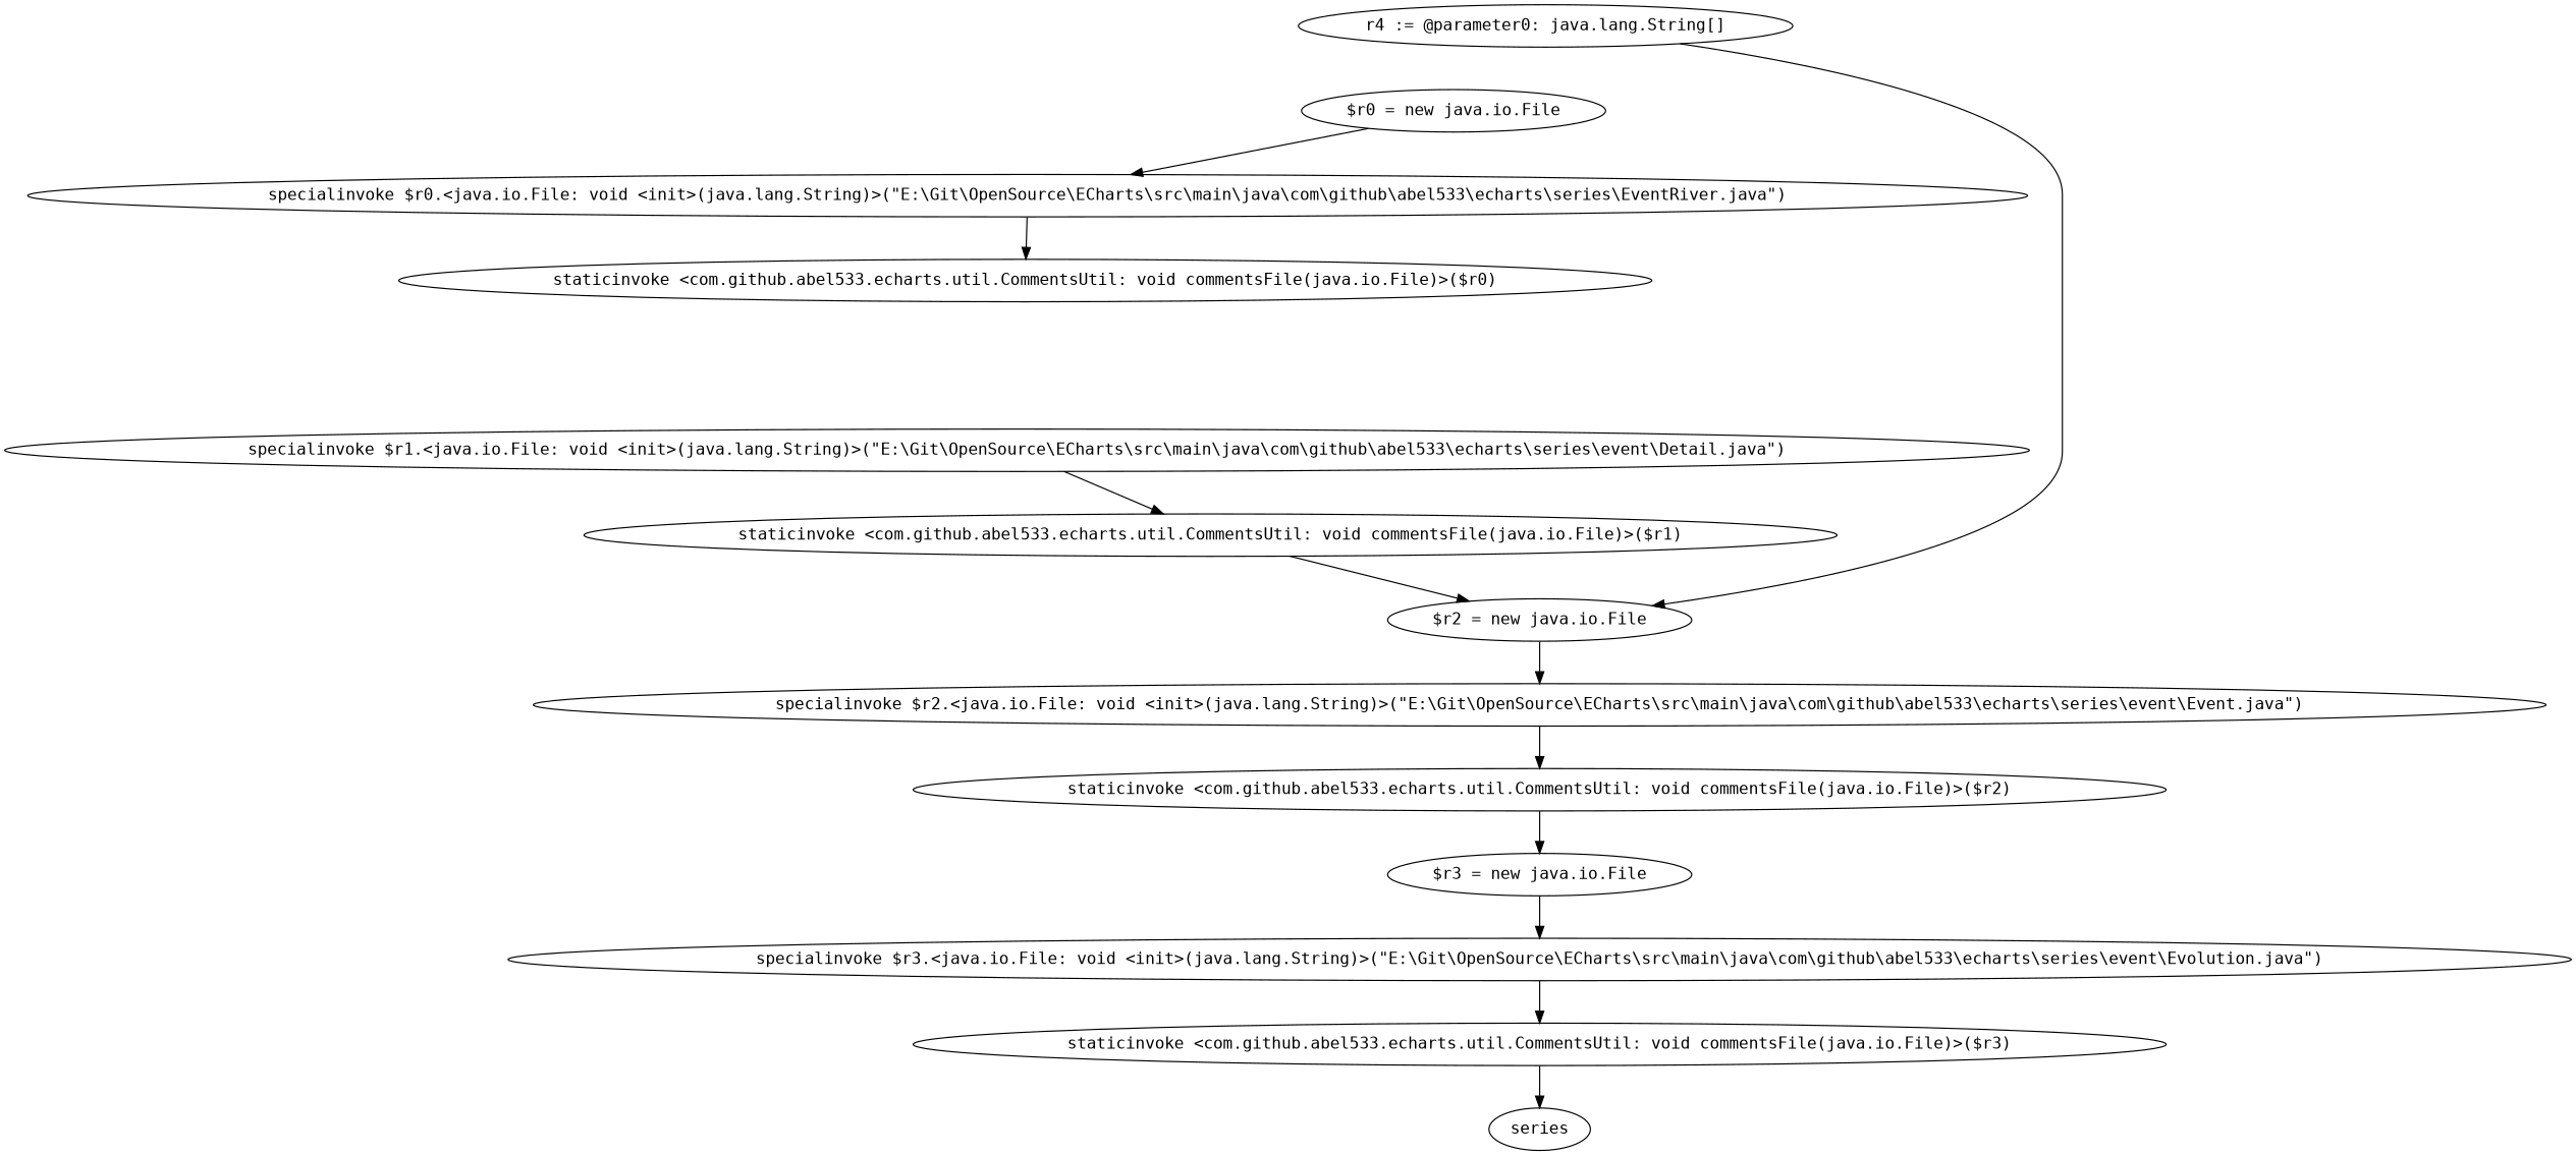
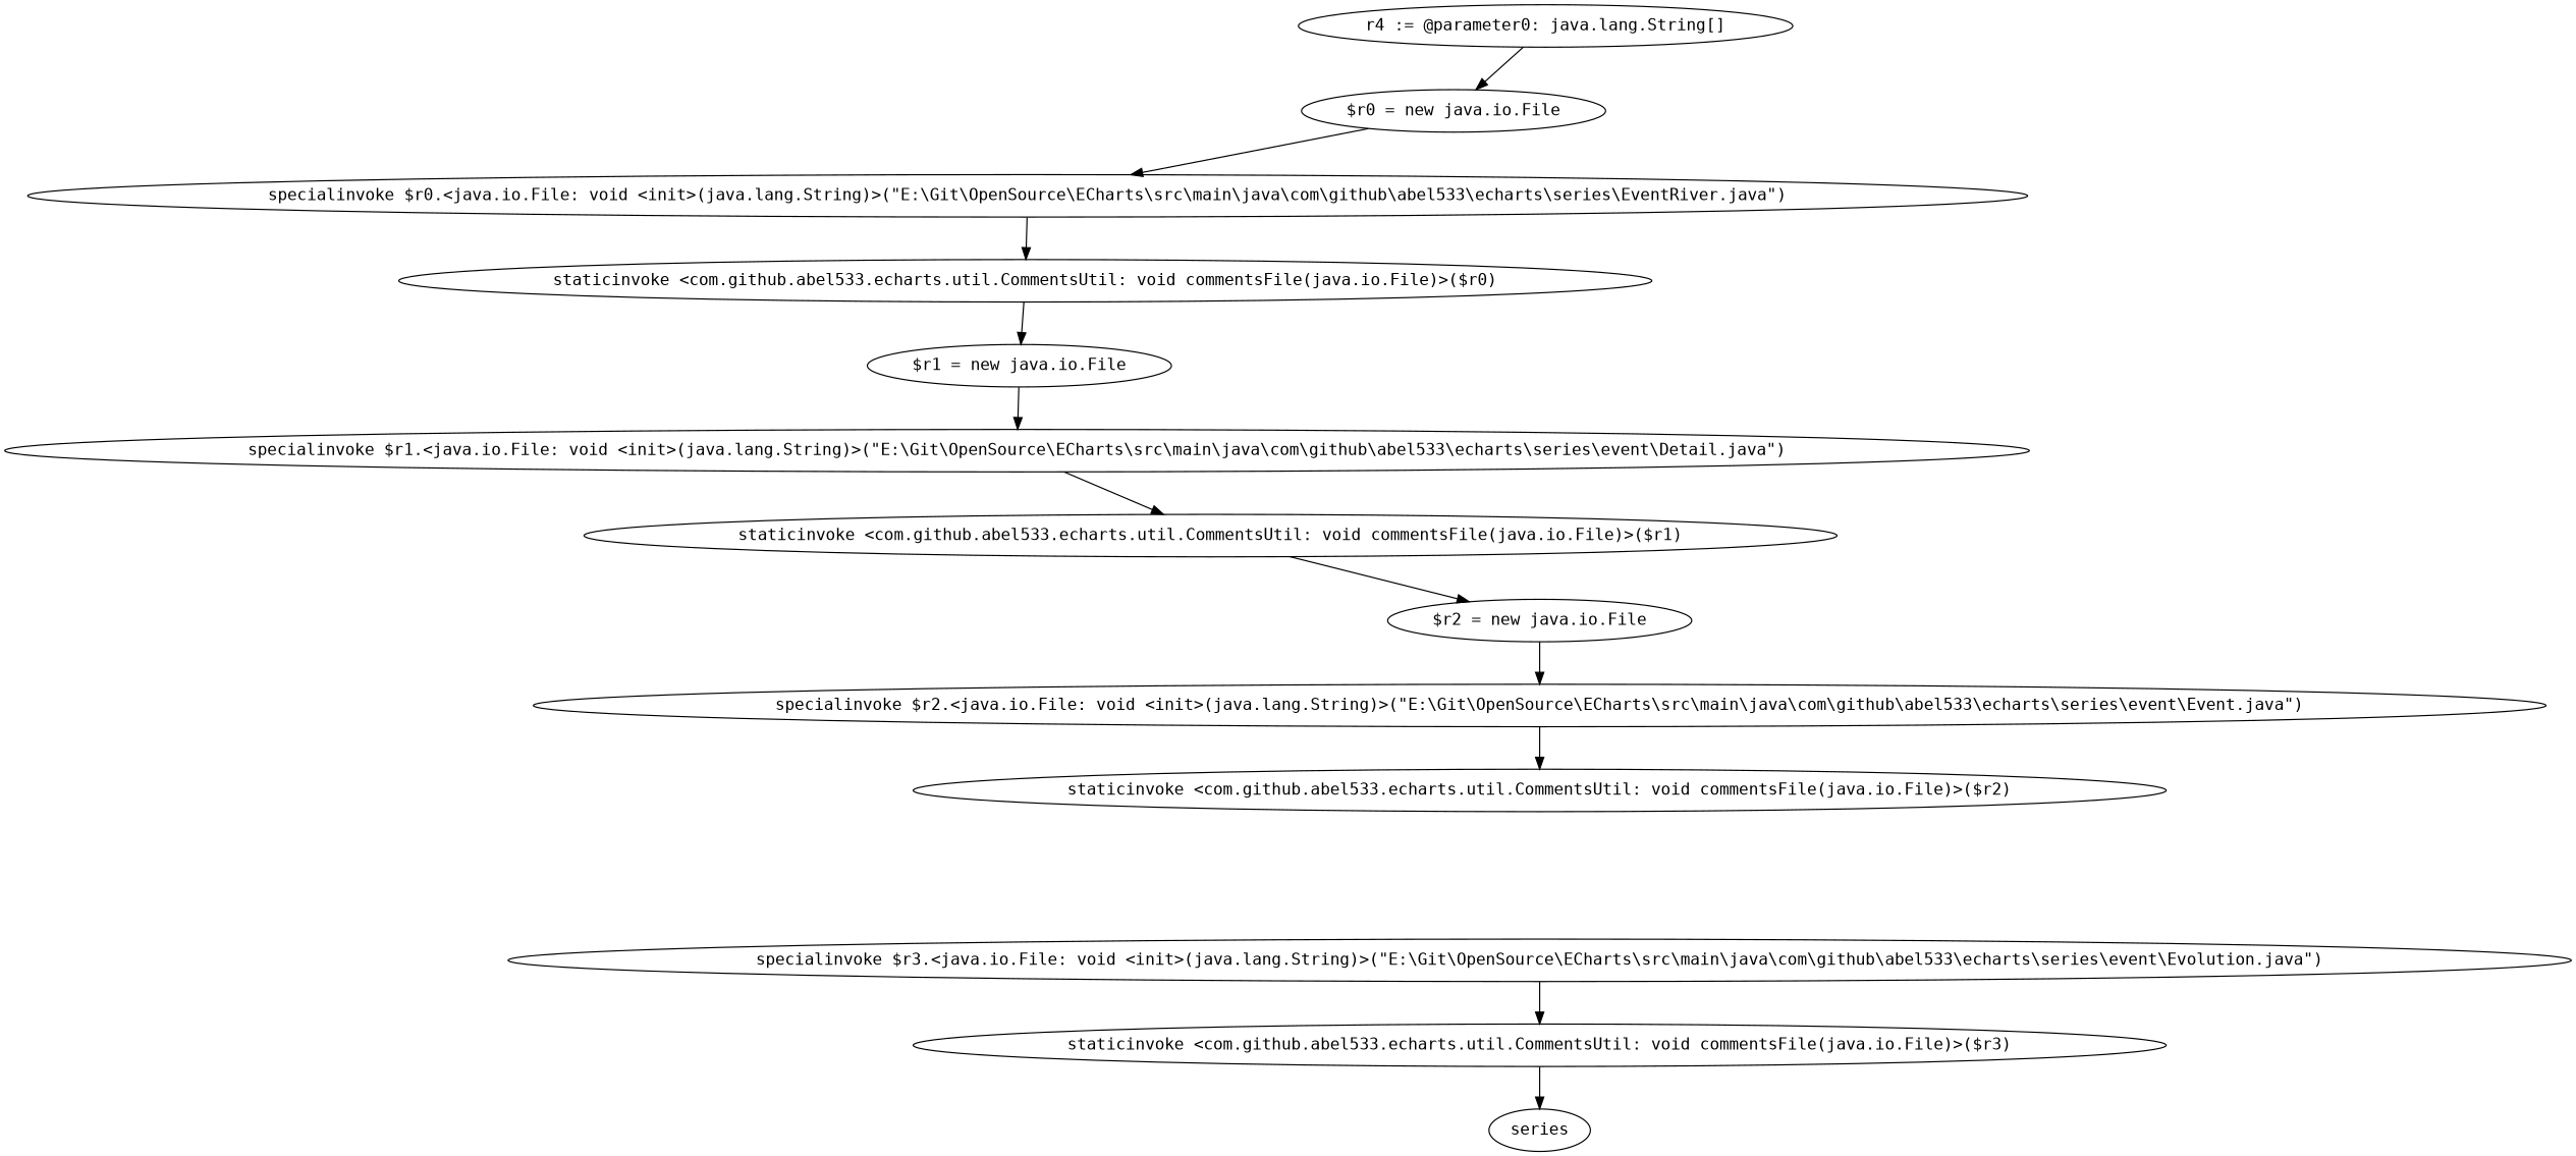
  digraph {
    fontname="DejaVu Sans Mono"
    node [fontname="DejaVu Sans Mono"]
    edge [fontname="DejaVu Sans Mono"]
    "r4 := @parameter0: java.lang.String[]"
    "$r0 = new java.io.File"
    "specialinvoke $r0.<java.io.File: void <init>(java.lang.String)>(\"E:\\Git\\OpenSource\\ECharts\\src\\main\\java\\com\\github\\abel533\\echarts\\series\\EventRiver.java\")"
    "staticinvoke <com.github.abel533.echarts.util.CommentsUtil: void commentsFile(java.io.File)>($r0)"
+   "$r1 = new java.io.File"
    "specialinvoke $r1.<java.io.File: void <init>(java.lang.String)>(\"E:\\Git\\OpenSource\\ECharts\\src\\main\\java\\com\\github\\abel533\\echarts\\series\\event\\Detail.java\")"
    "staticinvoke <com.github.abel533.echarts.util.CommentsUtil: void commentsFile(java.io.File)>($r1)"
    "$r2 = new java.io.File"
    "specialinvoke $r2.<java.io.File: void <init>(java.lang.String)>(\"E:\\Git\\OpenSource\\ECharts\\src\\main\\java\\com\\github\\abel533\\echarts\\series\\event\\Event.java\")"
    "staticinvoke <com.github.abel533.echarts.util.CommentsUtil: void commentsFile(java.io.File)>($r2)"
-   "$r3 = new java.io.File"
    "specialinvoke $r3.<java.io.File: void <init>(java.lang.String)>(\"E:\\Git\\OpenSource\\ECharts\\src\\main\\java\\com\\github\\abel533\\echarts\\series\\event\\Evolution.java\")"
    "staticinvoke <com.github.abel533.echarts.util.CommentsUtil: void commentsFile(java.io.File)>($r3)"
    n14 [label=series]
-   "r4 := @parameter0: java.lang.String[]" -> "$r2 = new java.io.File"
+   "r4 := @parameter0: java.lang.String[]" -> "$r0 = new java.io.File"
    "$r0 = new java.io.File" -> "specialinvoke $r0.<java.io.File: void <init>(java.lang.String)>(\"E:\\Git\\OpenSource\\ECharts\\src\\main\\java\\com\\github\\abel533\\echarts\\series\\EventRiver.java\")"
    "specialinvoke $r0.<java.io.File: void <init>(java.lang.String)>(\"E:\\Git\\OpenSource\\ECharts\\src\\main\\java\\com\\github\\abel533\\echarts\\series\\EventRiver.java\")" -> "staticinvoke <com.github.abel533.echarts.util.CommentsUtil: void commentsFile(java.io.File)>($r0)"
+   "staticinvoke <com.github.abel533.echarts.util.CommentsUtil: void commentsFile(java.io.File)>($r0)" -> "$r1 = new java.io.File"
+   "$r1 = new java.io.File" -> "specialinvoke $r1.<java.io.File: void <init>(java.lang.String)>(\"E:\\Git\\OpenSource\\ECharts\\src\\main\\java\\com\\github\\abel533\\echarts\\series\\event\\Detail.java\")"
    "specialinvoke $r1.<java.io.File: void <init>(java.lang.String)>(\"E:\\Git\\OpenSource\\ECharts\\src\\main\\java\\com\\github\\abel533\\echarts\\series\\event\\Detail.java\")" -> "staticinvoke <com.github.abel533.echarts.util.CommentsUtil: void commentsFile(java.io.File)>($r1)"
    "staticinvoke <com.github.abel533.echarts.util.CommentsUtil: void commentsFile(java.io.File)>($r1)" -> "$r2 = new java.io.File"
    "$r2 = new java.io.File" -> "specialinvoke $r2.<java.io.File: void <init>(java.lang.String)>(\"E:\\Git\\OpenSource\\ECharts\\src\\main\\java\\com\\github\\abel533\\echarts\\series\\event\\Event.java\")"
    "specialinvoke $r2.<java.io.File: void <init>(java.lang.String)>(\"E:\\Git\\OpenSource\\ECharts\\src\\main\\java\\com\\github\\abel533\\echarts\\series\\event\\Event.java\")" -> "staticinvoke <com.github.abel533.echarts.util.CommentsUtil: void commentsFile(java.io.File)>($r2)"
-   "staticinvoke <com.github.abel533.echarts.util.CommentsUtil: void commentsFile(java.io.File)>($r2)" -> "$r3 = new java.io.File"
-   "$r3 = new java.io.File" -> "specialinvoke $r3.<java.io.File: void <init>(java.lang.String)>(\"E:\\Git\\OpenSource\\ECharts\\src\\main\\java\\com\\github\\abel533\\echarts\\series\\event\\Evolution.java\")"
    "specialinvoke $r3.<java.io.File: void <init>(java.lang.String)>(\"E:\\Git\\OpenSource\\ECharts\\src\\main\\java\\com\\github\\abel533\\echarts\\series\\event\\Evolution.java\")" -> "staticinvoke <com.github.abel533.echarts.util.CommentsUtil: void commentsFile(java.io.File)>($r3)"
    "staticinvoke <com.github.abel533.echarts.util.CommentsUtil: void commentsFile(java.io.File)>($r3)" -> n14
  }
